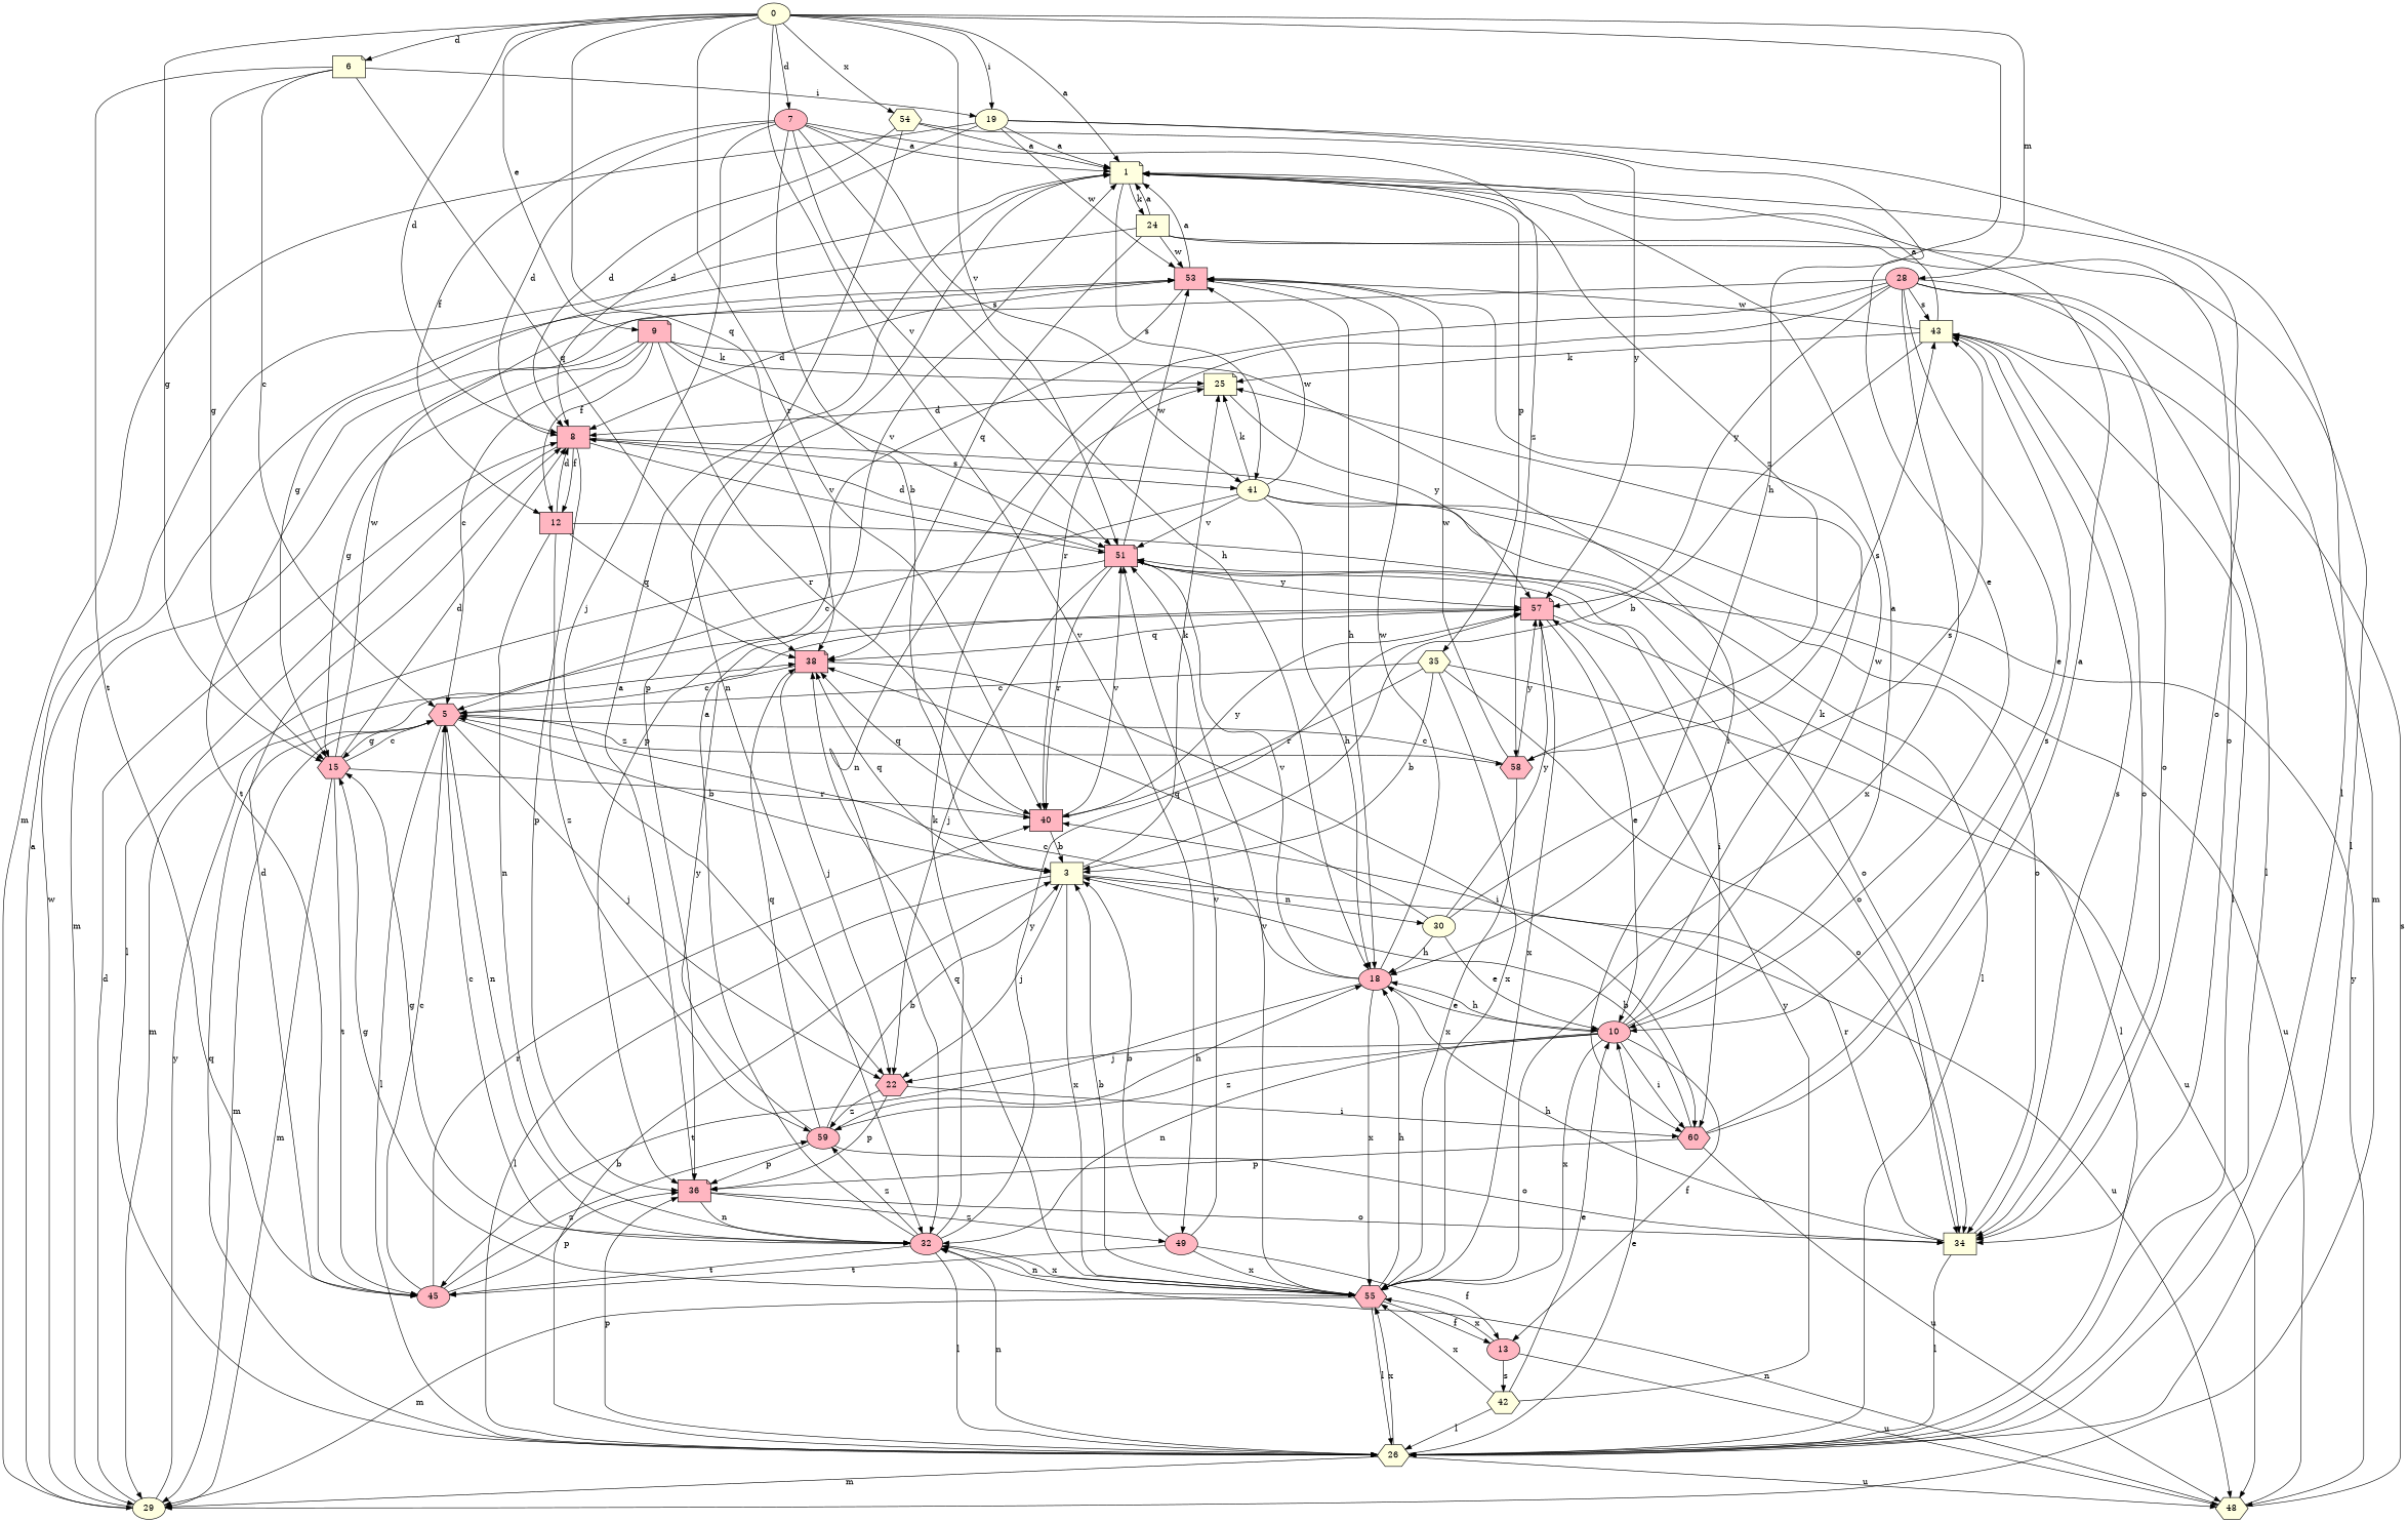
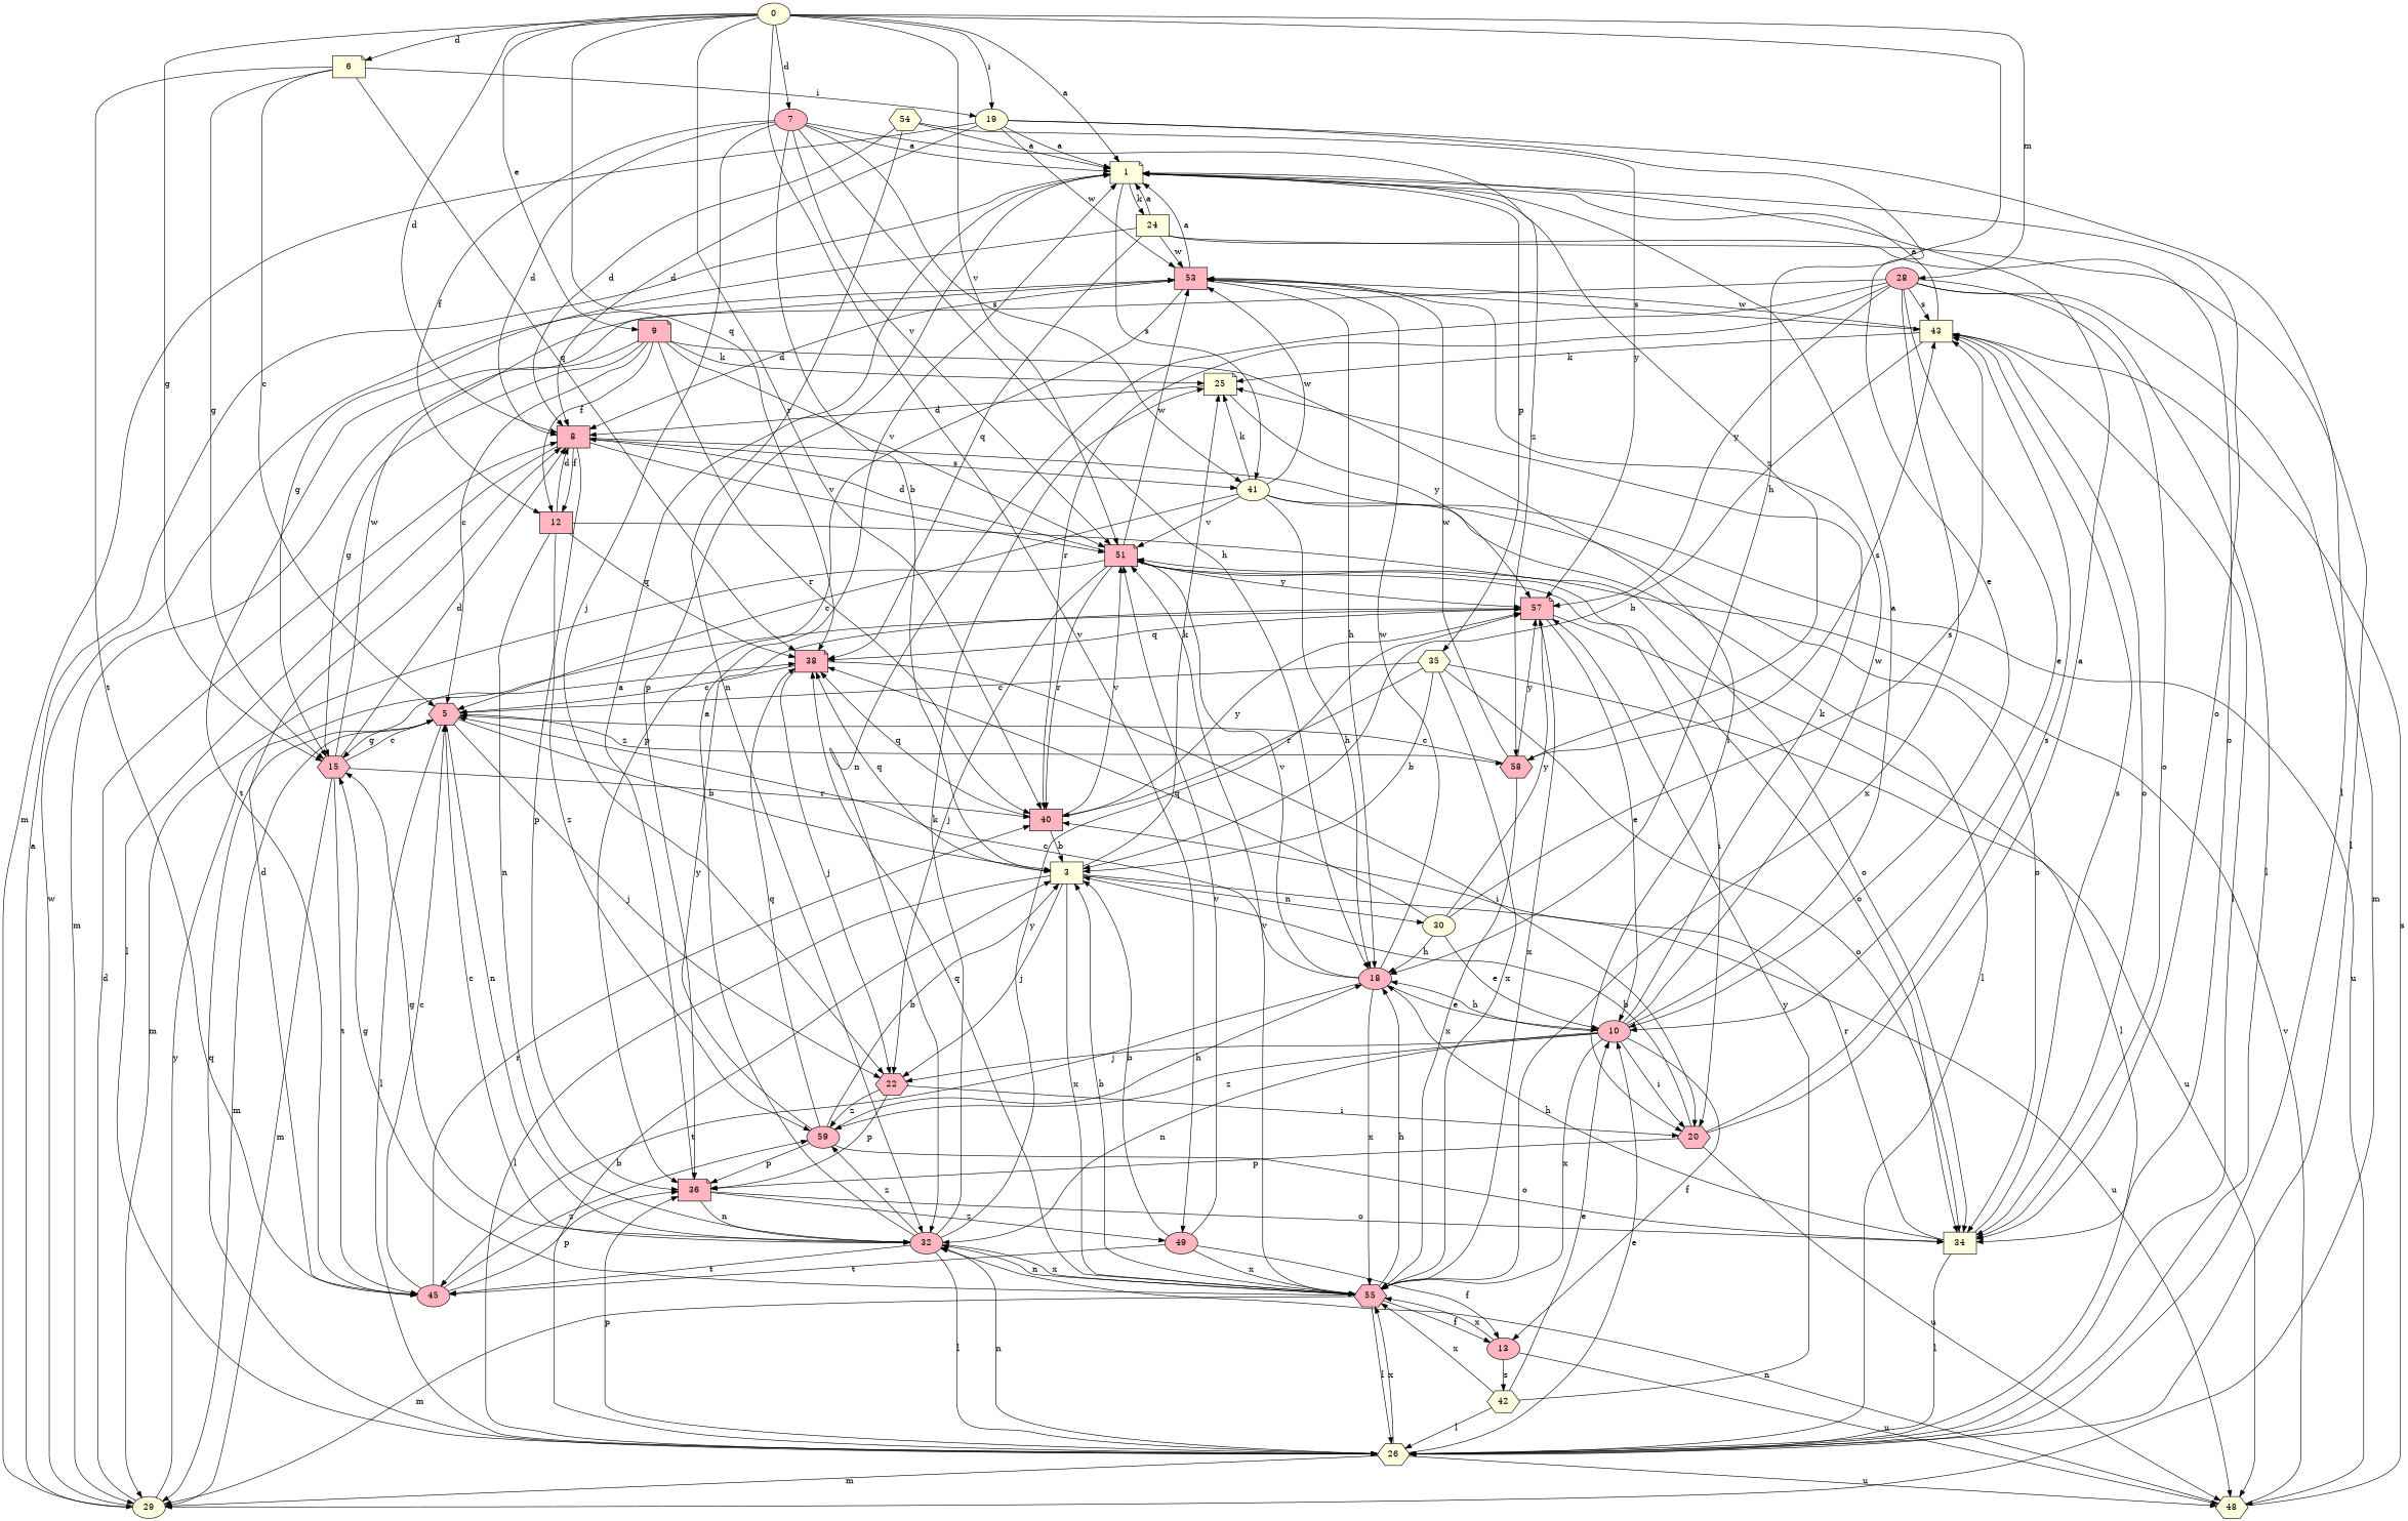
  strict digraph {
    node [fillcolor=lightpink shape=ellipse style=filled]
    0 [fillcolor=lightyellow]
    1 [fillcolor=lightyellow shape=note]
    6 [fillcolor=lightyellow shape=note]
    7
    8 [shape=box]
    9 [shape=note]
    15 [shape=hexagon]
    18
    19 [fillcolor=lightyellow]
    28
    38 [shape=note]
    40 [shape=box]
    49
    51 [shape=note]
    54 [fillcolor=lightyellow shape=hexagon]
    24 [fillcolor=lightyellow shape=box]
    34 [fillcolor=lightyellow shape=box]
    35 [fillcolor=lightyellow shape=hexagon]
    36 [shape=note]
    41 [fillcolor=lightyellow]
    58 [shape=hexagon]
    5 [shape=hexagon]
    45
    3 [fillcolor=lightyellow shape=box]
    22 [shape=hexagon]
    12 [shape=box]
    n27 [fillcolor=lightyellow label=26 shape=hexagon]
    48 [fillcolor=lightyellow shape=hexagon]
    25 [fillcolor=lightyellow shape=note]
    29 [fillcolor=lightyellow]
-   20 [shape=hexagon label=60]
+   20 [shape=hexagon]
    53 [shape=box]
    55 [shape=hexagon]
    10
    32
    43 [fillcolor=lightyellow shape=box]
    57 [shape=note]
    13
    30 [fillcolor=lightyellow]
    59
    42 [fillcolor=lightyellow shape=hexagon]
    0 -> 1 [label=a]
    0 -> 6 [label=d]
    0 -> 7 [label=d]
    0 -> 8 [label=d]
    0 -> 9 [label=e]
    0 -> 15 [label=g]
    0 -> 18 [label=h]
    0 -> 19 [label=i]
    0 -> 28 [label=m]
    0 -> 38 [label=q]
    0 -> 40 [label=r]
    0 -> 49 [label=v]
    0 -> 51 [label=v]
-   0 -> 54 [label=x]
    1 -> 24 [label=k]
    1 -> 34 [label=o]
    1 -> 35 [label=p]
    1 -> 36 [label=p]
    1 -> 41 [label=s]
    1 -> 58 [label=z]
    6 -> 15 [label=g]
    6 -> 19 [label=i]
    6 -> 38 [label=q]
    6 -> 5 [label=c]
    6 -> 45 [label=t]
    7 -> 1 [label=a]
    7 -> 8 [label=d]
    7 -> 18 [label=h]
    7 -> 51 [label=v]
    7 -> 41 [label=s]
    7 -> 58 [label=z]
    7 -> 3 [label=b]
    7 -> 22 [label=j]
    7 -> 12 [label=f]
    8 -> 51 [label=v]
    8 -> 36 [label=p]
    8 -> 41 [label=s]
    8 -> 12 [label=f]
    8 -> n27 [label=l]
-   8 -> 48 [label=y]
+   8 -> 48 [label=u]
    9 -> 15 [label=g]
    9 -> 40 [label=r]
    9 -> 51 [label=v]
    9 -> 5 [label=c]
    9 -> 12 [label=f]
    9 -> 25 [label=k]
    9 -> 29 [label=m]
    9 -> 20 [label=i]
    15 -> 8 [label=d]
    15 -> 40 [label=r]
    15 -> 5 [label=c]
    15 -> 45 [label=t]
    15 -> 29 [label=m]
    15 -> 53 [label=w]
    18 -> 51 [label=v]
    18 -> 5 [label=c]
    18 -> 45 [label=t]
    18 -> 53 [label=w]
    18 -> 55 [label=x]
    18 -> 10 [label=e]
    19 -> 1 [label=a]
    19 -> 8 [label=d]
    19 -> n27 [label=l]
    19 -> 29 [label=m]
    19 -> 53 [label=w]
    19 -> 10 [label=e]
    28 -> 40 [label=r]
    28 -> 34 [label=o]
    28 -> 45 [label=t]
    28 -> n27 [label=l]
    28 -> 29 [label=m]
    28 -> 55 [label=x]
    28 -> 10 [label=e]
    28 -> 32 [label=n]
    28 -> 43 [label=s]
    28 -> 57 [label=y]
    38 -> 5 [label=c]
    38 -> 22 [label=j]
    38 -> 20 [label=i]
    40 -> 38 [label=q]
    40 -> 51 [label=v]
    40 -> 3 [label=b]
    40 -> 57 [label=y]
    49 -> 51 [label=v]
    49 -> 45 [label=t]
    49 -> 3 [label=b]
    49 -> 55 [label=x]
    49 -> 13 [label=f]
    51 -> 8 [label=d]
    51 -> 40 [label=r]
    51 -> 34 [label=o]
    51 -> 22 [label=j]
    51 -> 29 [label=m]
    51 -> 20 [label=i]
    51 -> 53 [label=w]
    51 -> 57 [label=y]
    54 -> 1 [label=a]
    54 -> 8 [label=d]
    54 -> 32 [label=n]
    54 -> 57 [label=y]
    24 -> 1 [label=a]
    24 -> 15 [label=g]
    24 -> 38 [label=q]
    24 -> 34 [label=o]
    24 -> n27 [label=l]
    24 -> 53 [label=w]
    34 -> 18 [label=h]
    34 -> 40 [label=r]
    34 -> n27 [label=l]
    34 -> 43 [label=s]
    35 -> 40 [label=r]
    35 -> 34 [label=o]
    35 -> 5 [label=c]
    35 -> 3 [label=b]
    35 -> 48 [label=u]
    35 -> 55 [label=x]
    36 -> 1 [label=a]
    36 -> 49 [label=z]
    36 -> 34 [label=o]
    36 -> 32 [label=n]
    41 -> 18 [label=h]
    41 -> 51 [label=v]
    41 -> 34 [label=o]
    41 -> 5 [label=c]
    41 -> n27 [label=l]
    41 -> 25 [label=k]
    41 -> 53 [label=w]
    58 -> 5 [label=c]
    58 -> 53 [label=w]
    58 -> 55 [label=x]
    58 -> 43 [label=s]
    58 -> 57 [label=y]
    5 -> 15 [label=g]
    5 -> 58 [label=z]
    5 -> 3 [label=b]
    5 -> 22 [label=j]
    5 -> n27 [label=l]
    5 -> 29 [label=m]
    5 -> 32 [label=n]
    45 -> 8 [label=d]
    45 -> 40 [label=r]
    45 -> 36 [label=p]
    45 -> 5 [label=c]
    45 -> 59 [label=z]
    3 -> 38 [label=q]
    3 -> 22 [label=j]
    3 -> n27 [label=l]
    3 -> 48 [label=u]
    3 -> 25 [label=k]
    3 -> 55 [label=x]
    3 -> 30 [label=n]
    22 -> 36 [label=p]
    22 -> 20 [label=i]
    22 -> 59 [label=z]
    12 -> 8 [label=d]
    12 -> 38 [label=q]
    12 -> 34 [label=o]
    12 -> 32 [label=n]
    12 -> 59 [label=z]
    n27 -> 38 [label=q]
    n27 -> 36 [label=p]
    n27 -> 3 [label=b]
    n27 -> 48 [label=u]
    n27 -> 29 [label=m]
    n27 -> 55 [label=x]
    n27 -> 10 [label=e]
    n27 -> 32 [label=n]
-   48 -> 51 [label=u]
+   48 -> 51 [label=v]
    48 -> 32 [label=n]
    48 -> 43 [label=s]
    25 -> 8 [label=d]
    25 -> 57 [label=y]
    29 -> 1 [label=a]
    29 -> 8 [label=d]
    29 -> 53 [label=w]
    29 -> 57 [label=y]
    20 -> 1 [label=a]
    20 -> 36 [label=p]
    20 -> 3 [label=b]
    20 -> 48 [label=u]
    20 -> 43 [label=s]
    53 -> 1 [label=a]
    53 -> 8 [label=d]
    53 -> 18 [label=h]
    53 -> 36 [label=p]
+   53 -> 43 [label=s]
    55 -> 15 [label=g]
    55 -> 18 [label=h]
    55 -> 38 [label=q]
    55 -> 51 [label=v]
    55 -> 3 [label=b]
    55 -> n27 [label=l]
    55 -> 29 [label=m]
    55 -> 32 [label=n]
    55 -> 13 [label=f]
    10 -> 1 [label=a]
    10 -> 18 [label=h]
    10 -> 22 [label=j]
    10 -> 25 [label=k]
    10 -> 20 [label=i]
    10 -> 53 [label=w]
    10 -> 55 [label=x]
    10 -> 32 [label=n]
    10 -> 13 [label=f]
    10 -> 59 [label=z]
    32 -> 1 [label=a]
    32 -> 15 [label=g]
    32 -> 5 [label=c]
    32 -> 45 [label=t]
    32 -> n27 [label=l]
    32 -> 25 [label=k]
    32 -> 55 [label=x]
    32 -> 57 [label=y]
    32 -> 59 [label=z]
    43 -> 1 [label=a]
    43 -> 34 [label=o]
    43 -> 3 [label=b]
    43 -> n27 [label=l]
    43 -> 25 [label=k]
    43 -> 53 [label=w]
    57 -> 38 [label=q]
    57 -> n27 [label=l]
    57 -> 55 [label=x]
    57 -> 10 [label=e]
    13 -> 48 [label=u]
    13 -> 55 [label=x]
    13 -> 42 [label=s]
    30 -> 18 [label=h]
    30 -> 38 [label=q]
    30 -> 10 [label=e]
    30 -> 43 [label=s]
    30 -> 57 [label=y]
    59 -> 18 [label=h]
    59 -> 38 [label=q]
    59 -> 34 [label=o]
    59 -> 36 [label=p]
    59 -> 3 [label=b]
    59 -> 57 [label=y]
    42 -> n27 [label=l]
    42 -> 55 [label=x]
    42 -> 10 [label=e]
    42 -> 57 [label=y]
  }
